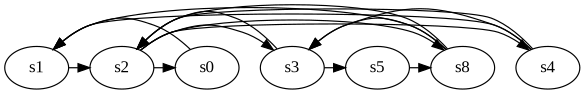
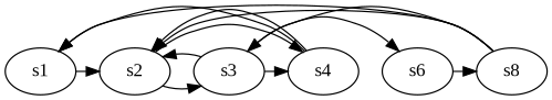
  digraph {
    fontname="Liberation Serif"
    node [fontname="Liberation Serif" player=0]
    edge [constraint="time % 5 == 4" fontname="Liberation Serif"]
    s1 [player=1]
-   s0
    s2
    s3
    s4 [player=1]
    n6 [label=s8]
-   s6 [label=s5]
+   s6
    s1 -> s2 [constraint="time % 2 == 1 && time % 5 == 3"]
-   s0 -> s1 [constraint="time == 3 || time == 6 || time == 11 || time == 13"]
-   s2 -> s0 [constraint="time % 3 == 1 || time % 3 == 0"]
    s2 -> s3 [constraint="time % 4 == 3 && time % 5 == 2"]
    s2 -> s4 [constraint="time % 3 == 0 && time % 3 == 1"]
-   s2 -> n6 [constraint="time % 2 == 1 || time % 3 == 0"]
    s3 -> s2 [constraint="time % 2 == 0 || time % 2 == 0"]
-   s4 -> s3 [constraint="time == 1 || time == 4 || time == 12 || time == 17 || time == 26"]
+   s3 -> s4 [constraint="time == 1 || time == 4 || time == 12 || time == 17 || time == 26"]
    s3 -> s6 [constraint="time == 5 || time == 8"]
    s4 -> s1
    s4 -> s2
    n6 -> s1 [constraint="time % 7 == 2"]
    n6 -> s2 [constraint="time % 4 == 2 || time % 4 == 1"]
    n6 -> s3 [constraint="time == 8"]
    s6 -> n6 [constraint="time == 7 || time == 8 || time == 12 || time == 18 || time == 19"]
  }
